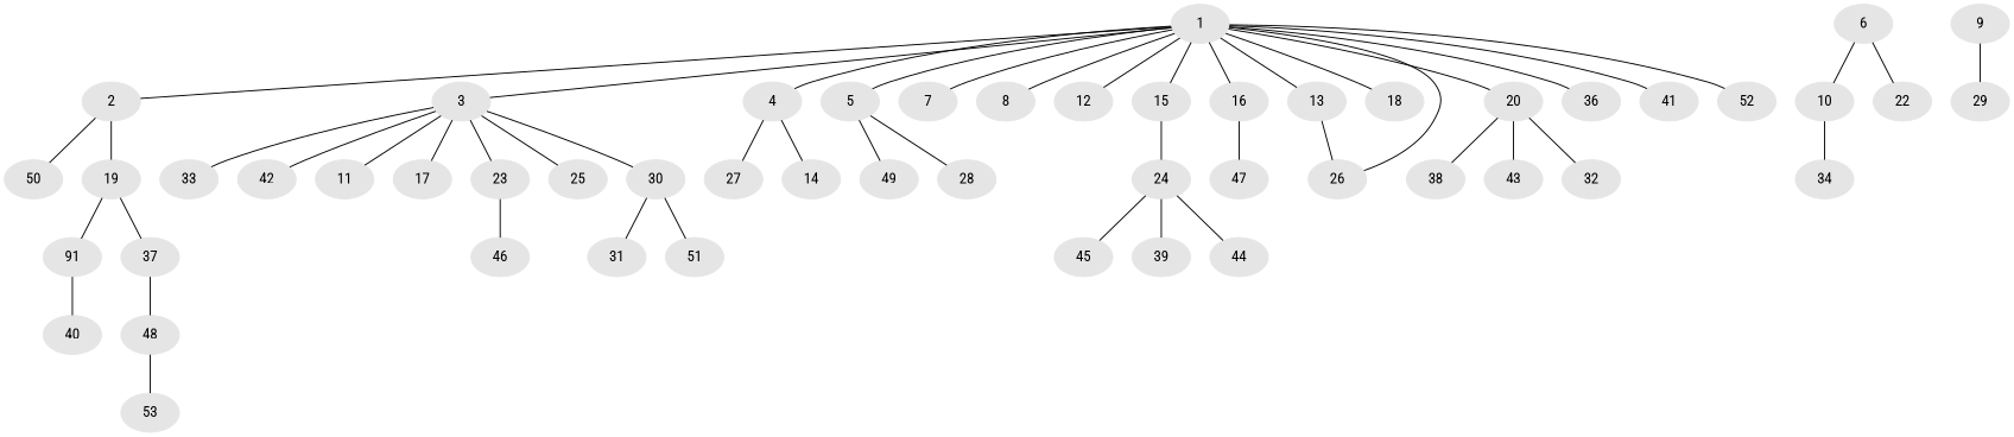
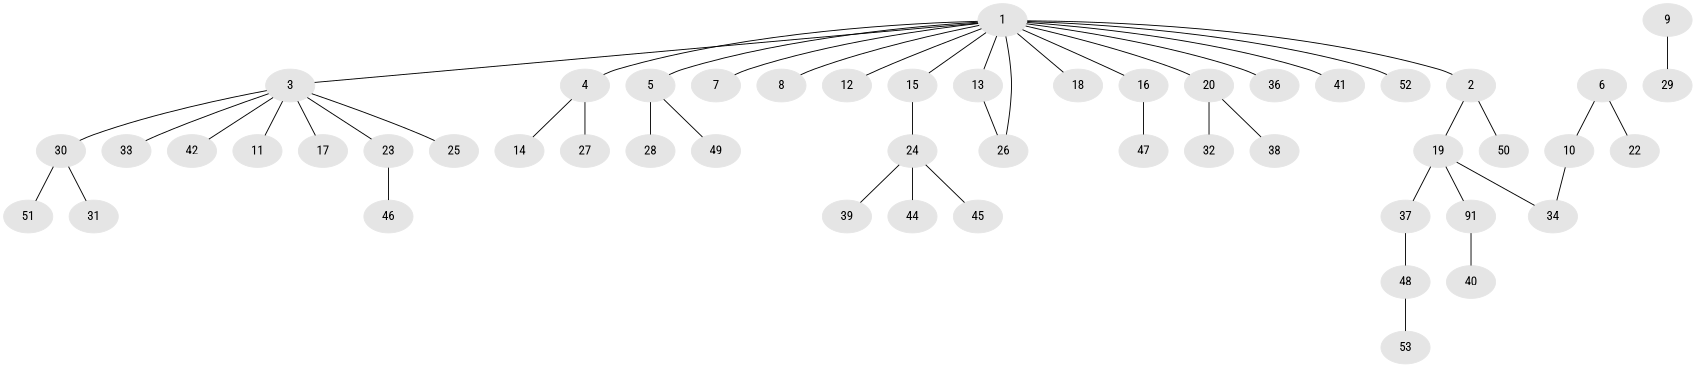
  graph {
    fontname="Roboto Condensed"
    node [color=gray90 fontname="Roboto Condensed" style=filled]
    edge [fontname="Roboto Condensed"]
    1
    2
    3
    4
    5
    7
    8
    12
    13
    15
    16
    18
    20
    26
    36
    41
    52
    19
    50
    11
    17
    23
    25
    30
    33
    42
    14
    27
    28
    49
    6
    10
    22
    9
    29
    24
    47
    32
    38
-   43
    34
    n42 [label=91]
    37
    46
    31
    51
    39
    44
    45
    40
    48
    53
    1 -- 2
    1 -- 3
    1 -- 4
    1 -- 5
    1 -- 7
    1 -- 8
    1 -- 12
    1 -- 13
    1 -- 15
    1 -- 16
    1 -- 18
    1 -- 20
    1 -- 26
    1 -- 36
    1 -- 41
    1 -- 52
    2 -- 19
    2 -- 50
    3 -- 11
    3 -- 17
    3 -- 23
    3 -- 25
    3 -- 30
    3 -- 33
    3 -- 42
    4 -- 14
    4 -- 27
    5 -- 28
    5 -- 49
    13 -- 26
    15 -- 24
    16 -- 47
    20 -- 32
    20 -- 38
-   20 -- 43
+   19 -- 34
    19 -- n42
    19 -- 37
    23 -- 46
    30 -- 31
    30 -- 51
    6 -- 10
    6 -- 22
    10 -- 34
    9 -- 29
    24 -- 39
    24 -- 44
    24 -- 45
    n42 -- 40
    37 -- 48
    48 -- 53
  }
